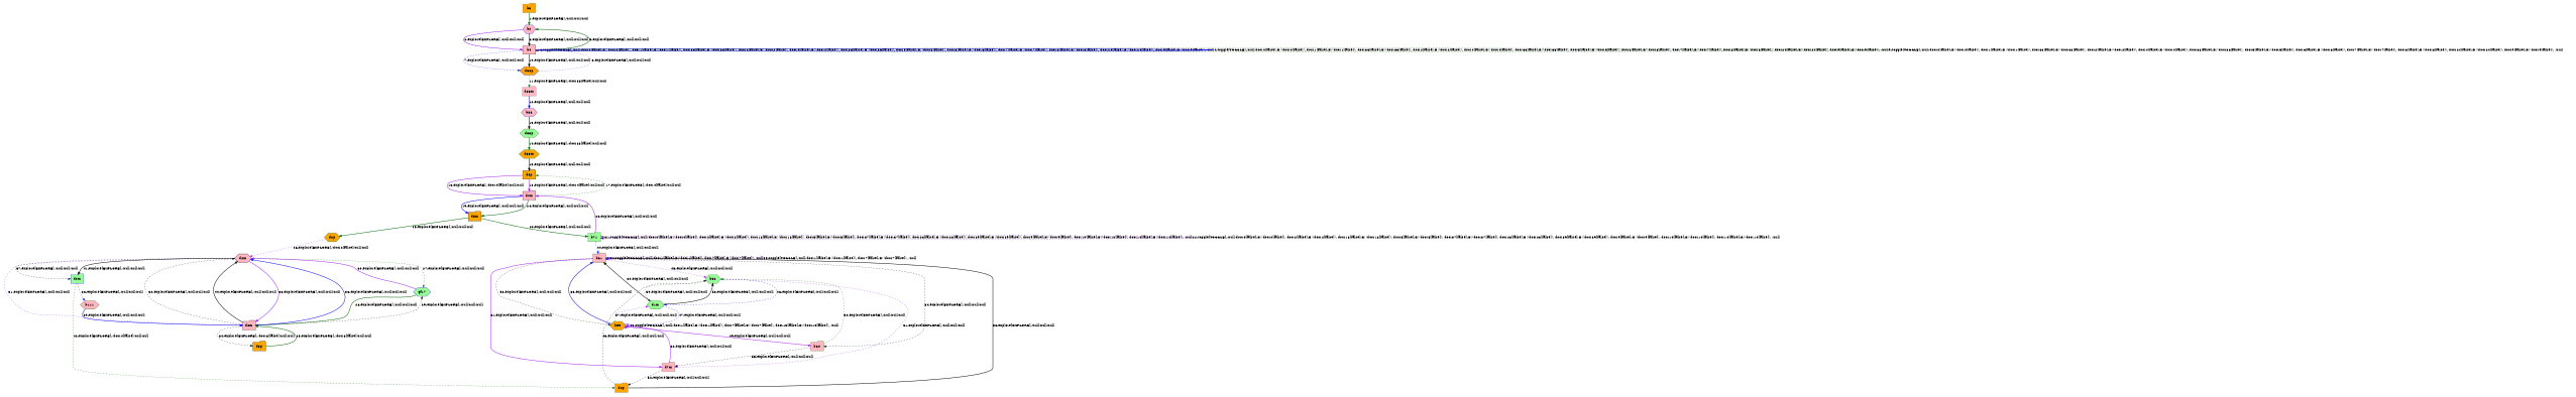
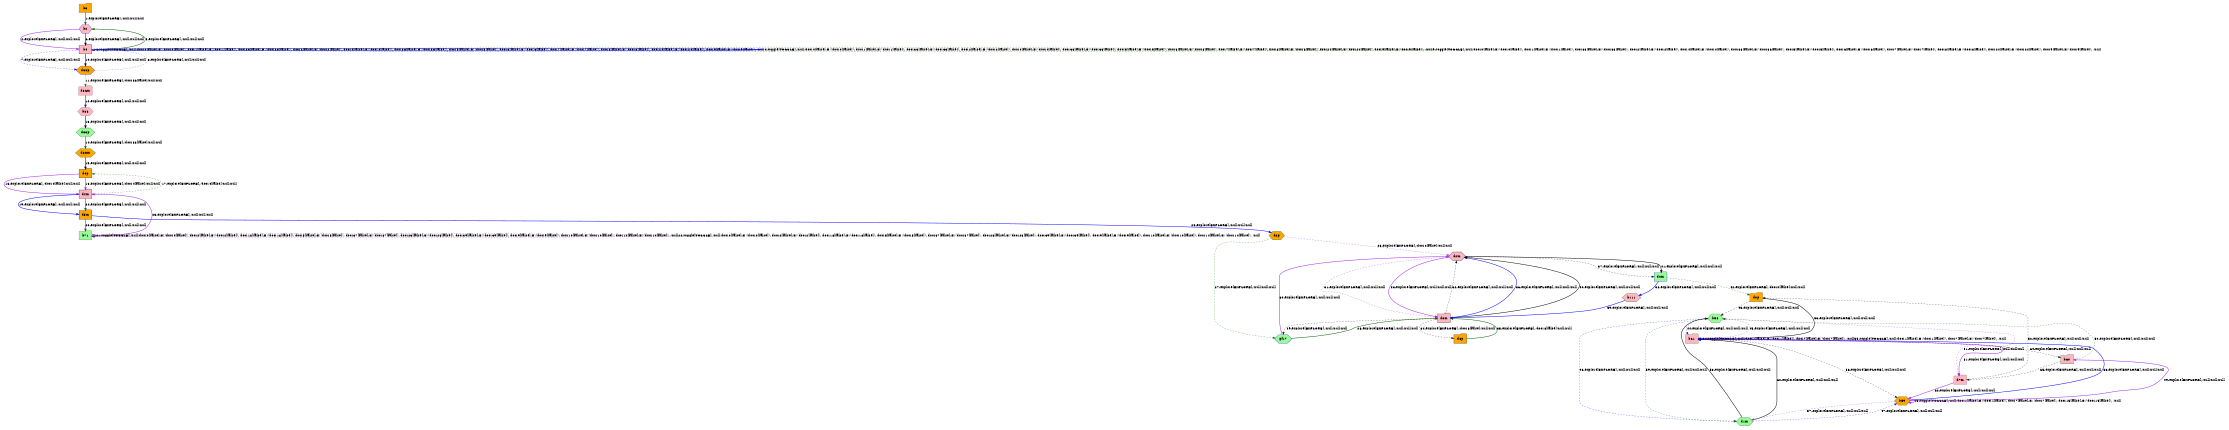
  digraph {
    node [color=darkgreen fillcolor=lightpink shape=folder style=filled]
    edge [color=black style=bold]
    b3 [color=gray40 fillcolor=orange]
    b2 [color=blue shape=hexagon]
    b4 [color=black]
    d36p [color=blue fillcolor=orange shape=hexagon]
    d36m [color=gray40]
-   b86 [color=blue shape=hexagon]
+   b86 [color=gray40 shape=hexagon]
    d33p [fillcolor=palegreen shape=hexagon]
    d33m [fillcolor=orange shape=hexagon]
    d4p [color=black fillcolor=orange]
    d4m [color=black]
    d5m [color=black fillcolor=orange]
    b71 [color=gray40 fillcolor=palegreen]
    d2p [fillcolor=orange shape=hexagon]
    d2m [color=black shape=hexagon]
    gf17 [color=blue fillcolor=palegreen shape=hexagon]
    d8m [color=black]
    d0m [color=blue fillcolor=palegreen]
    d8p [color=black fillcolor=orange]
    n19 [label=b111 shape=hexagon]
    d0p [color=gray40 fillcolor=orange]
    b58 [fillcolor=palegreen shape=hexagon]
    b61
    d1m [fillcolor=palegreen shape=hexagon]
    d7m [color=gray40]
    b59 [fillcolor=orange shape=hexagon]
    b60
    b3 -> b2 [color=darkgreen label="1-explore[EXPLORE];/null/null/null"]
    b2 -> b4 [color=purple label="2-explore[EXPLORE];/null/null/null"]
    b2 -> b4 [label="6-explore[EXPLORE];/null/null/null"]
    b4 -> b2 [color=darkgreen label="5-explore[EXPLORE];/null/null/null"]
    b4 -> b4 [color=darkgreen label="3-toggle[TOGGLE];/null/door0[false]:=!(door0[false]); door1[false]:=!(door1[false]); door33[false]:=!(door33[false]); door2[false]:=!(door2[false]); door4[false]:=!(door4[false]); door36[false]:=!(door36[false]); door5[false]:=!(door5[false]); door6[false]:=!(door6[false]); door7[false]:=!(door7[false]); door8[false]:=!(door8[false]); door24[false]:=!(door24[false]); door9[false]:=!(door9[false]); /null" style=dashed]
    b4 -> b4 [color=blue label="4-toggle[TOGGLE];/null/door0[false]:=!(door0[false]); door1[false]:=!(door1[false]); door33[false]:=!(door33[false]); door2[false]:=!(door2[false]); door4[false]:=!(door4[false]); door36[false]:=!(door36[false]); door5[false]:=!(door5[false]); door6[false]:=!(door6[false]); door7[false]:=!(door7[false]); door8[false]:=!(door8[false]); door24[false]:=!(door24[false]); door9[false]:=!(door9[false]); /null"]
    b4 -> b4 [color=darkgreen label="9-toggle[TOGGLE];/null/door0[false]:=!(door0[false]); door1[false]:=!(door1[false]); door33[false]:=!(door33[false]); door2[false]:=!(door2[false]); door4[false]:=!(door4[false]); door36[false]:=!(door36[false]); door5[false]:=!(door5[false]); door6[false]:=!(door6[false]); door7[false]:=!(door7[false]); door8[false]:=!(door8[false]); door24[false]:=!(door24[false]); door9[false]:=!(door9[false]); /null" style=dashed]
    b4 -> d36p [color=blue label="7-explore[EXPLORE];/null/null/null" style=dashed]
    b4 -> d36p [label="10-explore[EXPLORE];/null/null/null"]
    d36p -> b4 [color=purple label="8-explore[EXPLORE];/null/null/null" style=dashed]
    d36p -> d36m [color=darkgreen label="11-explore[EXPLORE];/door36[false]/null/null" style=dashed]
    d36m -> b86 [color=blue label="12-explore[EXPLORE];/null/null/null"]
    b86 -> d33p [label="13-explore[EXPLORE];/null/null/null"]
    d33p -> d33m [color=darkgreen label="14-explore[EXPLORE];/door33[false]/null/null"]
    d33m -> d4p [label="15-explore[EXPLORE];/null/null/null"]
    d4p -> d4m [color=purple label="16-explore[EXPLORE];/door4[false]/null/null"]
    d4p -> d4m [color=purple label="18-explore[EXPLORE];/door4[false]/null/null"]
    d4m -> d4p [color=darkgreen label="17-explore[EXPLORE];/door4[false]/null/null" style=dashed]
    d4m -> d5m [color=blue label="19-explore[EXPLORE];/null/null/null"]
    d4m -> d5m [color=darkgreen label="24-explore[EXPLORE];/null/null/null"]
    d5m -> b71 [color=darkgreen label="20-explore[EXPLORE];/null/null/null"]
-   d5m -> d2p [color=darkgreen label="25-explore[EXPLORE];/null/null/null"]
+   d5m -> d2p [color=blue label="25-explore[EXPLORE];/null/null/null"]
    b71 -> d4m [color=purple label="23-explore[EXPLORE];/null/null/null"]
    b71 -> b71 [label="21-toggle[TOGGLE];/null/door0[false]:=!(door0[false]); door2[false]:=!(door2[false]); door18[false]:=!(door18[false]); door5[false]:=!(door5[false]); door37[false]:=!(door37[false]); door23[false]:=!(door23[false]); door39[false]:=!(door39[false]); door9[false]:=!(door9[false]); door10[false]:=!(door10[false]); door14[false]:=!(door14[false]); /null"]
    b71 -> b71 [color=purple label="22-toggle[TOGGLE];/null/door0[false]:=!(door0[false]); door2[false]:=!(door2[false]); door18[false]:=!(door18[false]); door5[false]:=!(door5[false]); door37[false]:=!(door37[false]); door23[false]:=!(door23[false]); door39[false]:=!(door39[false]); door9[false]:=!(door9[false]); door10[false]:=!(door10[false]); door14[false]:=!(door14[false]); /null" style=dashed]
    d2p -> d2m [color=purple label="26-explore[EXPLORE];/door2[false]/null/null" style=dashed]
-   d2m -> gf17 [color=darkgreen label="27-explore[EXPLORE];/null/null/null" style=dashed]
+   d2p -> gf17 [color=darkgreen label="27-explore[EXPLORE];/null/null/null" style=dashed]
    d2m -> d8m [color=purple label="31-explore[EXPLORE];/null/null/null" style=dashed]
    d2m -> d8m [color=purple label="33-explore[EXPLORE];/null/null/null"]
    d2m -> d0m [label="37-explore[EXPLORE];/null/null/null" style=dashed]
    d2m -> d0m [label="41-explore[EXPLORE];/null/null/null"]
    gf17 -> d2m [color=purple label="30-explore[EXPLORE];/null/null/null"]
    gf17 -> d8m [color=darkgreen label="28-explore[EXPLORE];/null/null/null"]
    d8m -> d2m [label="32-explore[EXPLORE];/null/null/null" style=dashed]
    d8m -> d2m [color=blue label="36-explore[EXPLORE];/null/null/null"]
    d8m -> d2m [label="40-explore[EXPLORE];/null/null/null"]
    d8m -> gf17 [label="29-explore[EXPLORE];/null/null/null" style=dashed]
    d8m -> d8p [label="34-explore[EXPLORE];/door8[false]/null/null" style=dashed]
-   d0m -> n19 [color=blue label="38-explore[EXPLORE];/null/null/null" style=dashed]
+   d0m -> n19 [color=blue label="38-explore[EXPLORE];/null/null/null"]
    d0m -> d0p [color=darkgreen label="42-explore[EXPLORE];/door0[false]/null/null" style=dashed]
    d8p -> d8m [color=darkgreen label="35-explore[EXPLORE];/door8[false]/null/null"]
    n19 -> d8m [color=blue label="39-explore[EXPLORE];/null/null/null"]
    d0p -> b58 [label="43-explore[EXPLORE];/null/null/null" style=dashed]
    d0p -> b61 [label="53-explore[EXPLORE];/null/null/null"]
-   b71 -> b61 [color=blue label="44-explore[EXPLORE];/null/null/null" style=dashed]
+   b58 -> b61 [color=blue label="44-explore[EXPLORE];/null/null/null" style=dashed]
    b58 -> d1m [color=blue label="46-explore[EXPLORE];/null/null/null" style=dashed]
    b58 -> d1m [color=darkgreen label="59-explore[EXPLORE];/null/null/null" style=dashed]
    b58 -> d7m [color=purple label="51-explore[EXPLORE];/null/null/null" style=dashed]
    b61 -> b58 [color=purple label="45-explore[EXPLORE];/null/null/null" style=dashed]
    b61 -> b61 [color=blue label="54-toggle[TOGGLE];/null/door1[false]:=!(door1[false]); door7[false]:=!(door7[false]); /null"]
    b61 -> b61 [color=purple label="55-toggle[TOGGLE];/null/door1[false]:=!(door1[false]); door7[false]:=!(door7[false]); /null" style=dashed]
    b61 -> d7m [color=purple label="61-explore[EXPLORE];/null/null/null"]
    b61 -> b59 [label="56-explore[EXPLORE];/null/null/null" style=dashed]
    b61 -> b60 [label="64-explore[EXPLORE];/null/null/null" style=dashed]
    d1m -> b58 [label="58-explore[EXPLORE];/null/null/null"]
    d1m -> b61 [label="60-explore[EXPLORE];/null/null/null"]
    d1m -> b59 [color=blue label="47-explore[EXPLORE];/null/null/null" style=dashed]
    d7m -> d0p [label="52-explore[EXPLORE];/null/null/null" style=dashed]
    d7m -> b59 [color=purple label="62-explore[EXPLORE];/null/null/null"]
    b59 -> b61 [color=blue label="63-explore[EXPLORE];/null/null/null"]
    b59 -> d1m [color=purple label="57-explore[EXPLORE];/null/null/null" style=dashed]
    b59 -> b59 [color=purple label="48-toggle[TOGGLE];/null/door1[false]:=!(door1[false]); door7[false]:=!(door7[false]); door15[false]:=!(door15[false]); /null"]
    b59 -> b60 [color=purple label="49-explore[EXPLORE];/null/null/null"]
    b60 -> b58 [color=darkgreen label="50-explore[EXPLORE];/null/null/null" style=dashed]
    b60 -> d7m [label="65-explore[EXPLORE];/null/null/null" style=dashed]
  }
